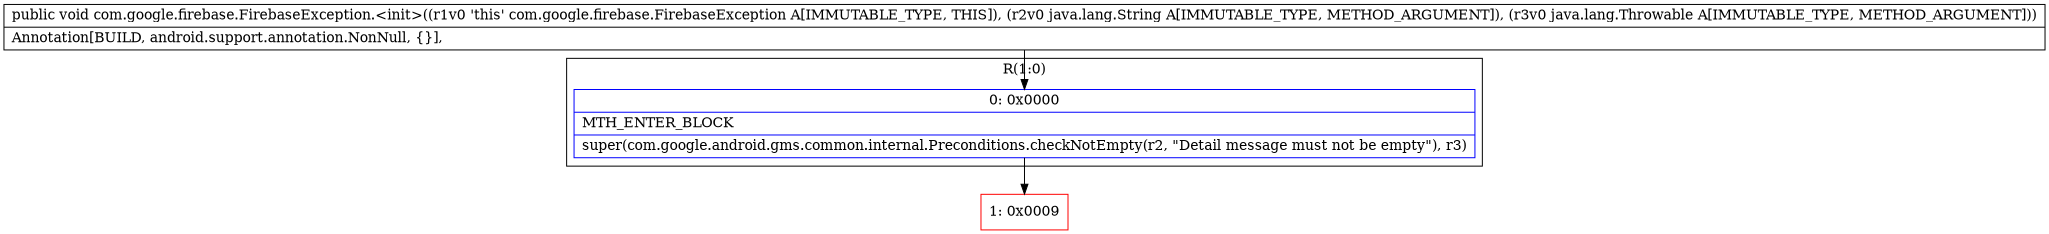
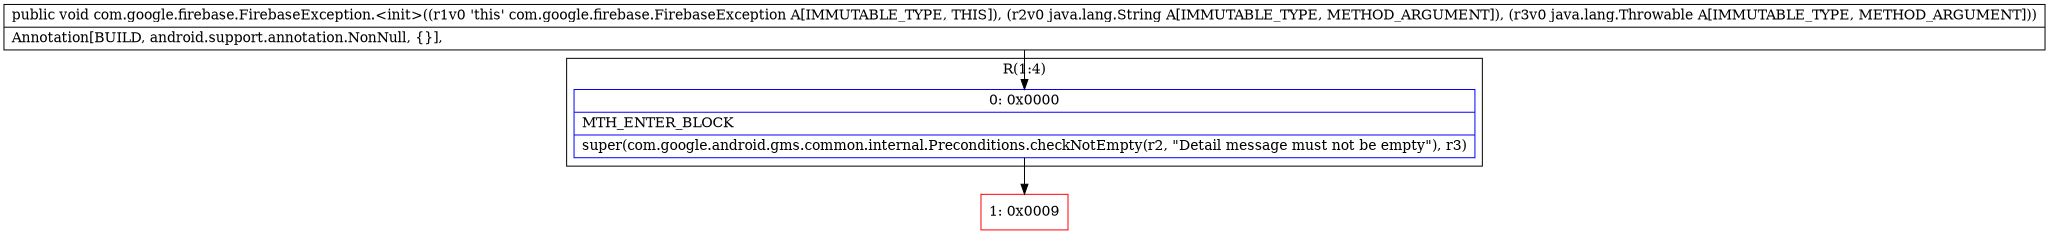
  digraph {
    node [shape=record]
    n1 [color=blue label="{0\:\ 0x0000|MTH_ENTER_BLOCK\l|super(com.google.android.gms.common.internal.Preconditions.checkNotEmpty(r2, \"Detail message must not be empty\"), r3)\l}"]
    n2 [color=red label="{1\:\ 0x0009}"]
    n3 [label="{public void com.google.firebase.FirebaseException.\<init\>((r1v0 'this' com.google.firebase.FirebaseException A[IMMUTABLE_TYPE, THIS]), (r2v0 java.lang.String A[IMMUTABLE_TYPE, METHOD_ARGUMENT]), (r3v0 java.lang.Throwable A[IMMUTABLE_TYPE, METHOD_ARGUMENT]))  | Annotation[BUILD, android.support.annotation.NonNull, \{\}], \l}"]
    subgraph cluster_1 {
-     label="R(1:0)"
+     label="R(1:4)"
      n1
    }
    n1 -> n2
    n3 -> n1
  }
